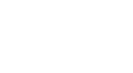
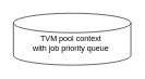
  <mxCell id="0" />
  <mxCell id="1" parent="0" />
+ <mxCell id="2" value="&lt;br&gt;TVM pool context&amp;nbsp;&lt;br&gt;with job priority queue&amp;nbsp;" style="shape=cylinder2;whiteSpace=wrap;html=1;boundedLbl=1;backgroundOutline=1;size=15;" vertex="1" parent="1"><mxGeometry x="20" y="20" width="180" height="80" as="geometry" /></mxCell>
